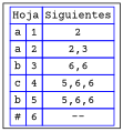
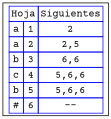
  digraph {
    concentrate=true
    rankdir=UD
    fontname="Courier Prime"
-   n1 [label=<<table border='0' cellborder='1' color='blue' cellspacing='0'> <tr><td colspan="2">Hoja</td><td>Siguientes</td></tr>  <tr><td>a</td><td>1</td><td>2</td></tr>  <tr><td>a</td><td>2</td><td>2,3</td></tr>  <tr><td>b</td><td>3</td><td>6,6</td></tr>  <tr><td>c</td><td>4</td><td>5,6,6</td></tr>  <tr><td>b</td><td>5</td><td>5,6,6</td></tr>  <tr><td>#</td><td>6</td><td>--</td></tr>  </table> > shape=box fontname="Courier Prime"]
+   n1 [label=<<table border='0' cellborder='1' color='blue' cellspacing='0'> <tr><td colspan="2">Hoja</td><td>Siguientes</td></tr>  <tr><td>a</td><td>1</td><td>2</td></tr>  <tr><td>a</td><td>2</td><td>2,5</td></tr>  <tr><td>b</td><td>3</td><td>6,6</td></tr>  <tr><td>c</td><td>4</td><td>5,6,6</td></tr>  <tr><td>b</td><td>5</td><td>5,6,6</td></tr>  <tr><td>#</td><td>6</td><td>--</td></tr>  </table> > shape=box fontname="Courier Prime"]
  }
